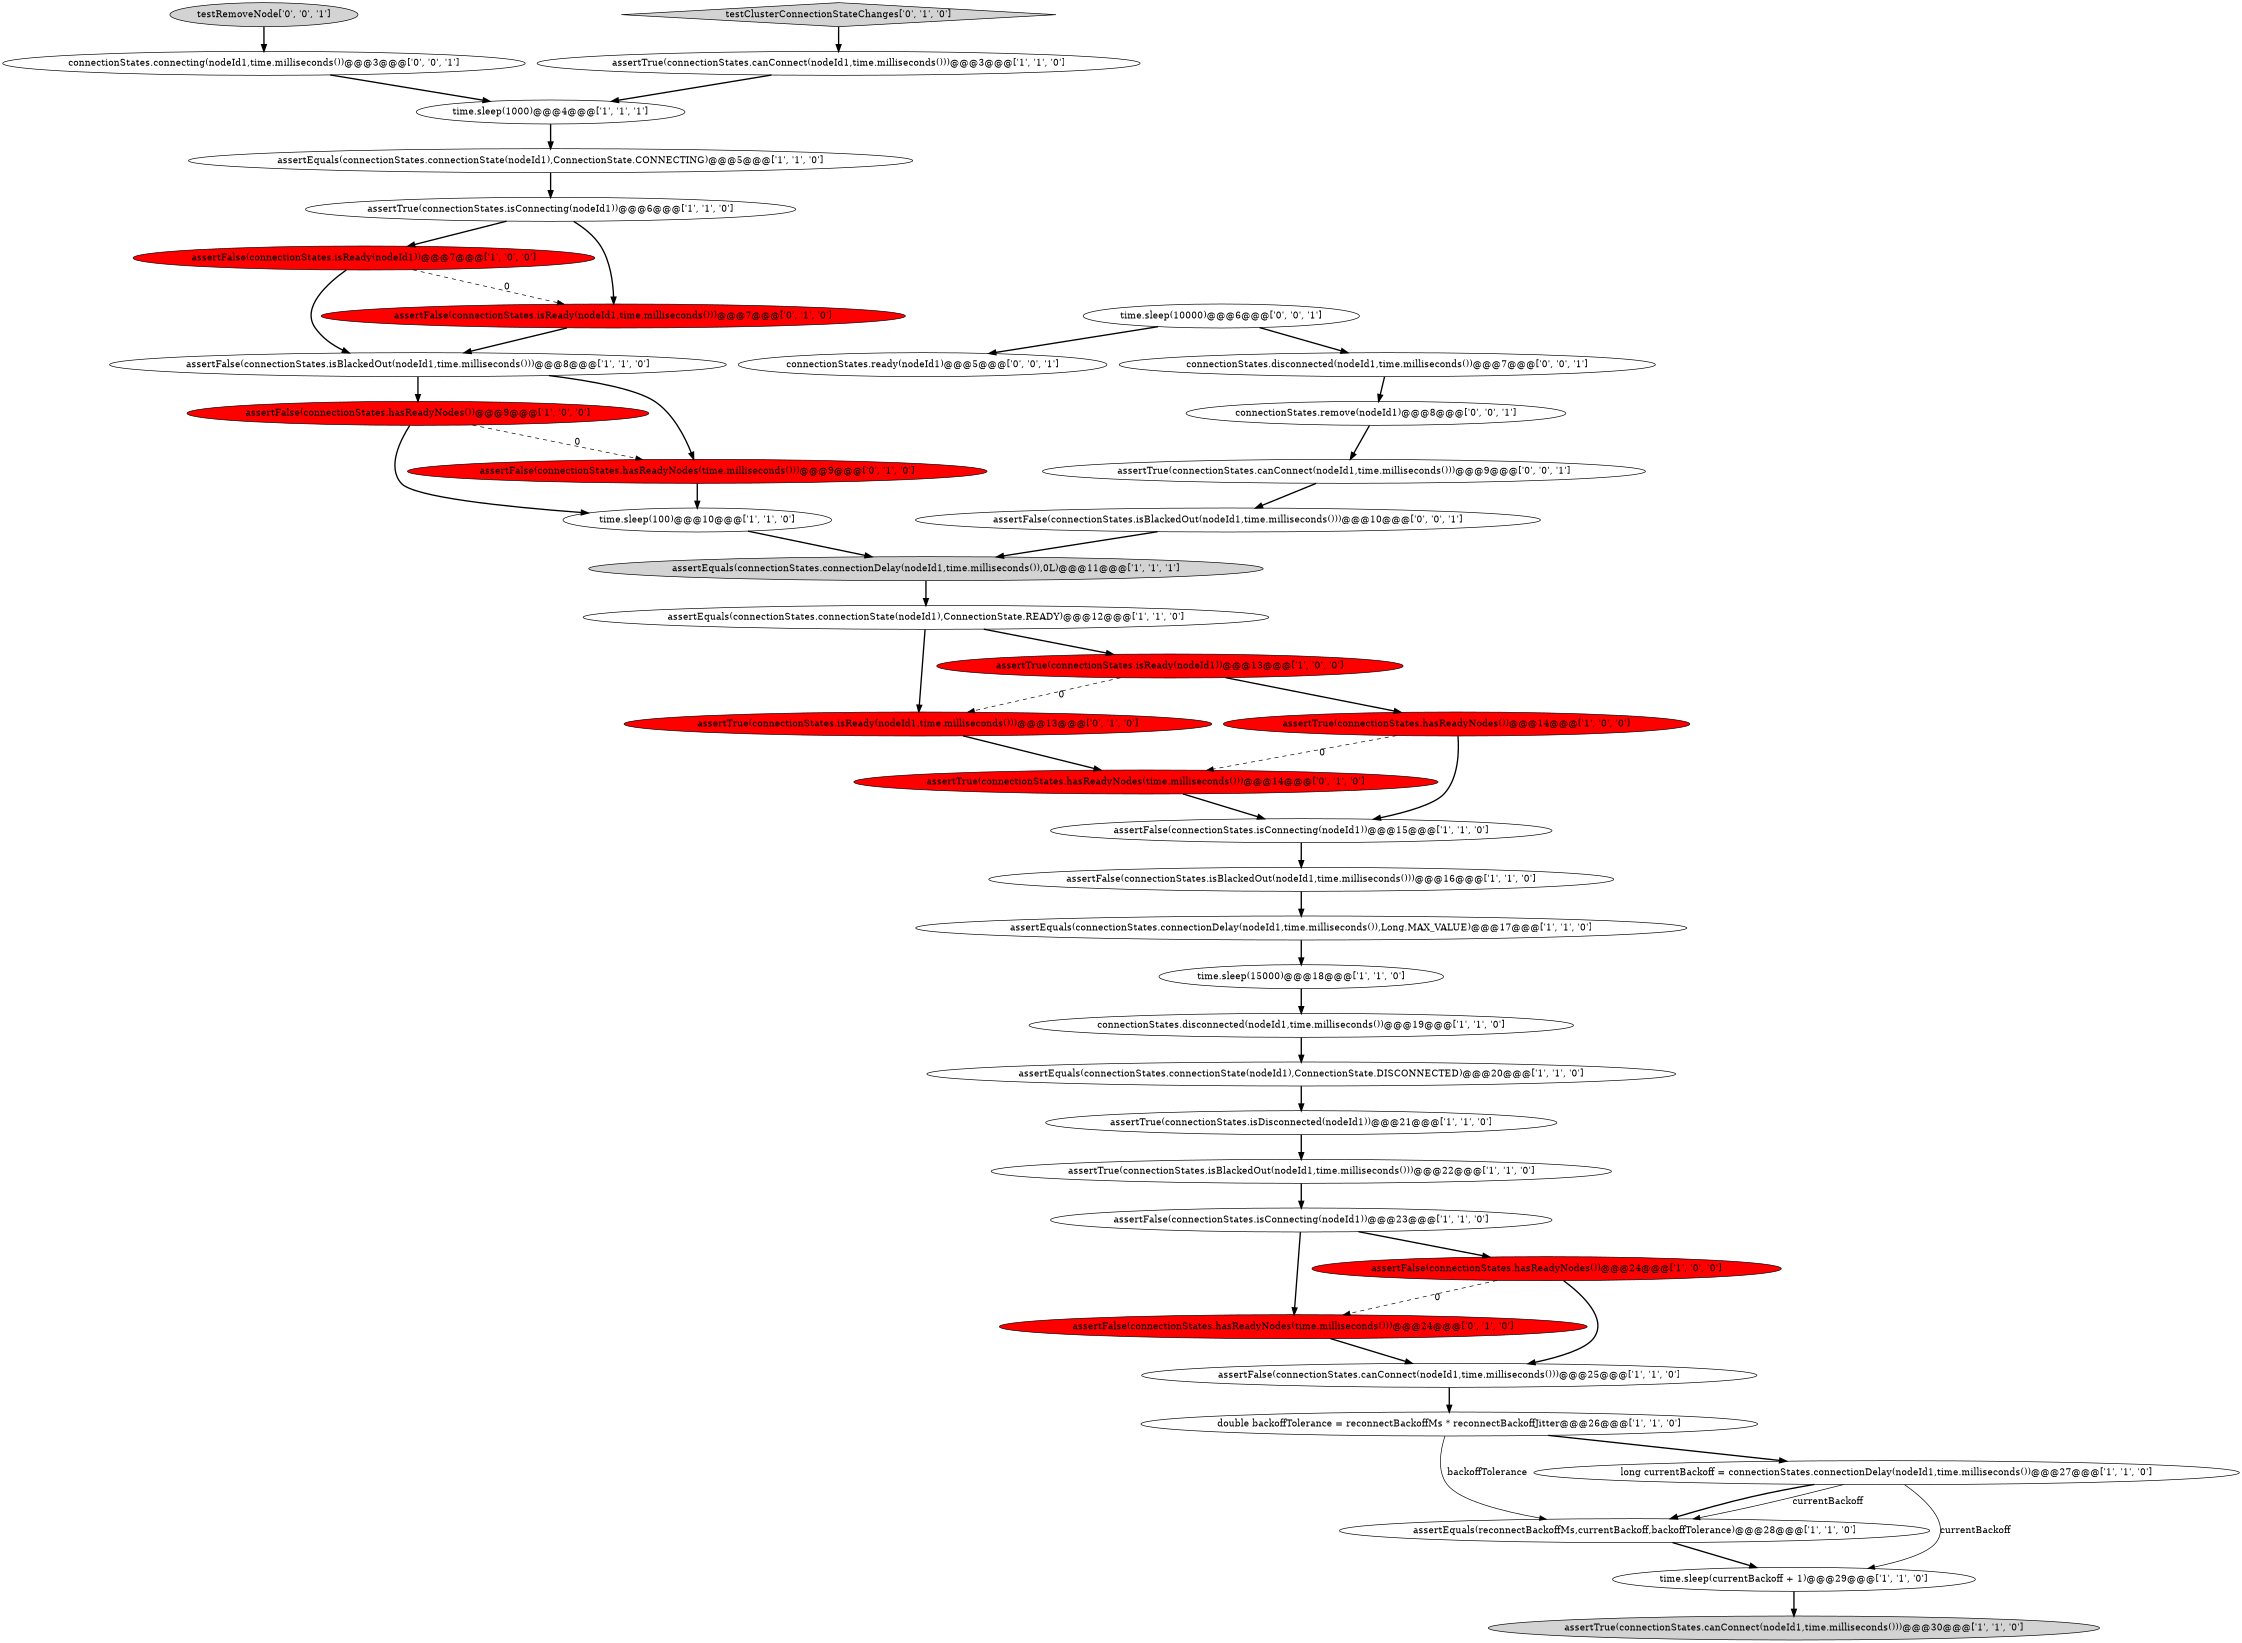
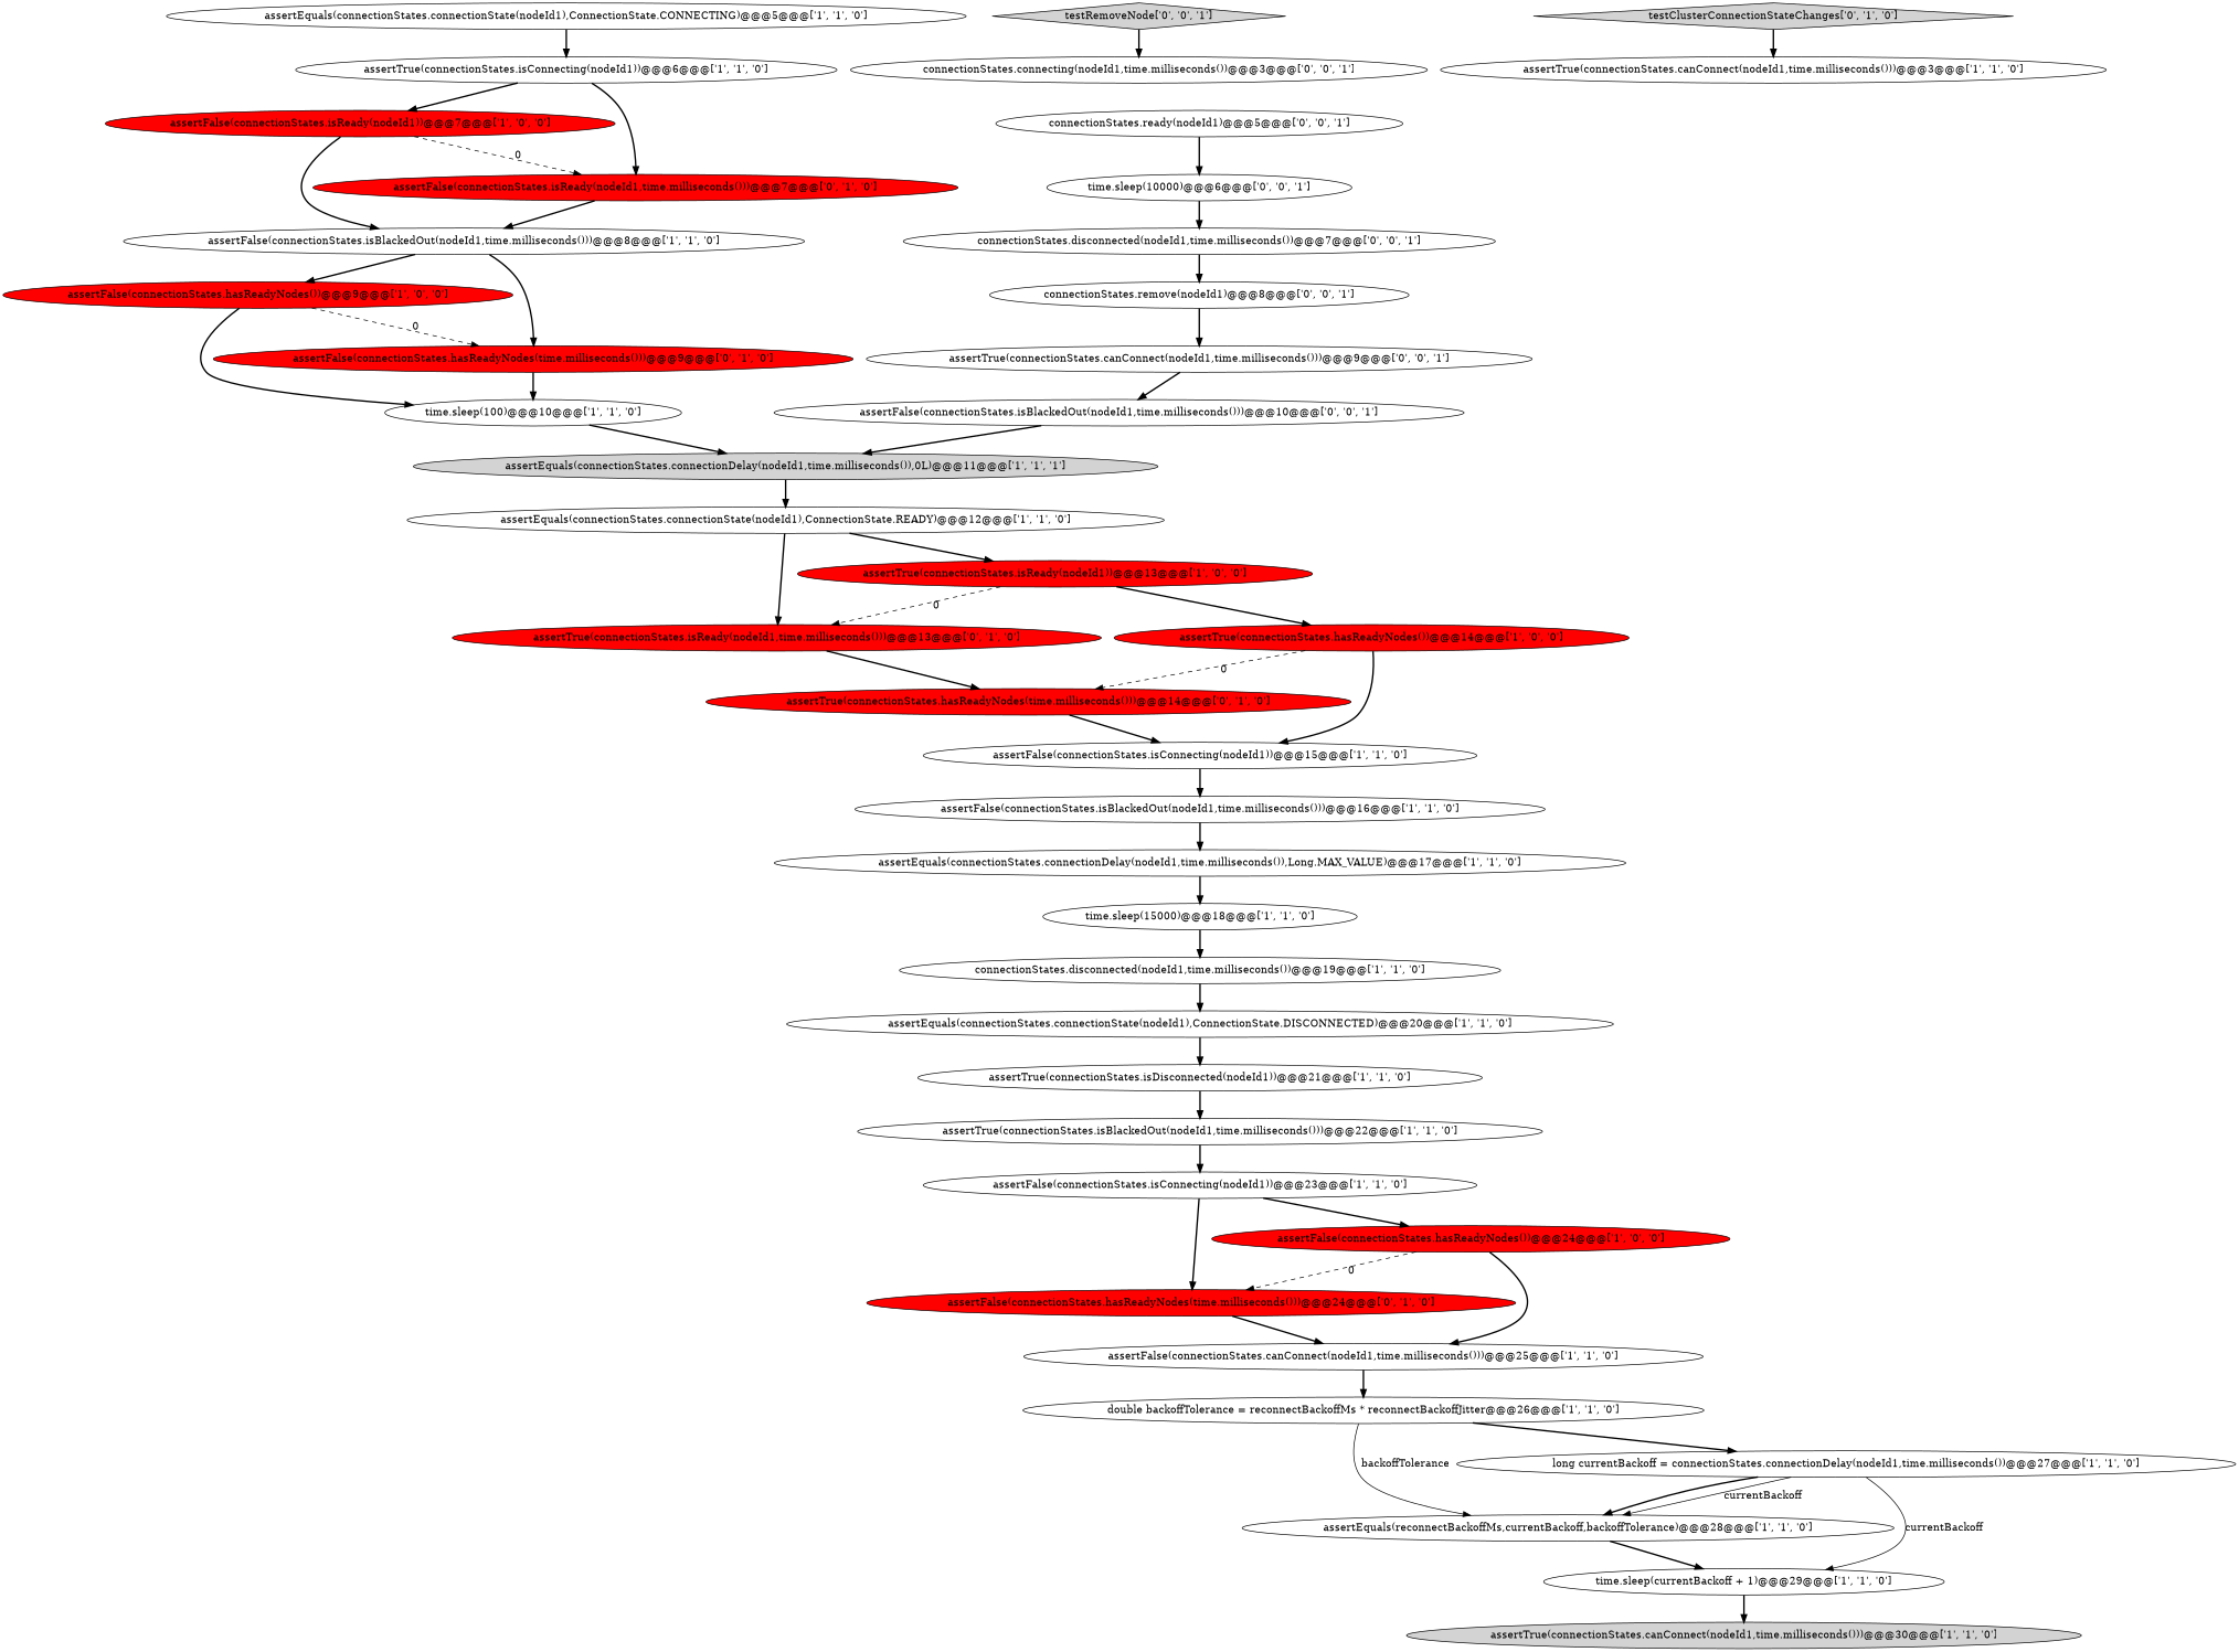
  digraph {
    node [fillcolor=white shape=ellipse style=filled]
    edge [style=bold]
    n1 [label="assertFalse(connectionStates.isBlackedOut(nodeId1,time.milliseconds()))@@@10@@@['0', '0', '1']"]
    n2 [fillcolor=lightgray label="assertEquals(connectionStates.connectionDelay(nodeId1,time.milliseconds()),0L)@@@11@@@['1', '1', '1']"]
    n3 [label="assertEquals(connectionStates.connectionState(nodeId1),ConnectionState.READY)@@@12@@@['1', '1', '0']"]
    n4 [fillcolor=red label="assertFalse(connectionStates.isReady(nodeId1))@@@7@@@['1', '0', '0']"]
    n5 [fillcolor=red label="assertFalse(connectionStates.isReady(nodeId1,time.milliseconds()))@@@7@@@['0', '1', '0']"]
    n6 [label="assertFalse(connectionStates.isBlackedOut(nodeId1,time.milliseconds()))@@@8@@@['1', '1', '0']"]
    n7 [fillcolor=red label="assertFalse(connectionStates.hasReadyNodes(time.milliseconds()))@@@9@@@['0', '1', '0']"]
    n8 [fillcolor=red label="assertFalse(connectionStates.hasReadyNodes())@@@9@@@['1', '0', '0']"]
    n9 [label="assertTrue(connectionStates.canConnect(nodeId1,time.milliseconds()))@@@9@@@['0', '0', '1']"]
    n10 [label="double backoffTolerance = reconnectBackoffMs * reconnectBackoffJitter@@@26@@@['1', '1', '0']"]
    n11 [label="assertEquals(reconnectBackoffMs,currentBackoff,backoffTolerance)@@@28@@@['1', '1', '0']"]
    n12 [label="long currentBackoff = connectionStates.connectionDelay(nodeId1,time.milliseconds())@@@27@@@['1', '1', '0']"]
    n13 [label="time.sleep(currentBackoff + 1)@@@29@@@['1', '1', '0']"]
    n14 [fillcolor=lightgray label="assertTrue(connectionStates.canConnect(nodeId1,time.milliseconds()))@@@30@@@['1', '1', '0']"]
-   n15 [fillcolor=lightgray label="testRemoveNode['0', '0', '1']"]
+   n15 [fillcolor=lightgray label="testRemoveNode['0', '0', '1']" shape=diamond]
    n16 [label="connectionStates.connecting(nodeId1,time.milliseconds())@@@3@@@['0', '0', '1']"]
-   n17 [label="time.sleep(1000)@@@4@@@['1', '1', '1']"]
    n18 [label="assertTrue(connectionStates.isBlackedOut(nodeId1,time.milliseconds()))@@@22@@@['1', '1', '0']"]
    n19 [label="assertFalse(connectionStates.isConnecting(nodeId1))@@@23@@@['1', '1', '0']"]
    n20 [fillcolor=red label="assertFalse(connectionStates.hasReadyNodes(time.milliseconds()))@@@24@@@['0', '1', '0']"]
    n21 [fillcolor=red label="assertFalse(connectionStates.hasReadyNodes())@@@24@@@['1', '0', '0']"]
    n22 [label="assertEquals(connectionStates.connectionState(nodeId1),ConnectionState.DISCONNECTED)@@@20@@@['1', '1', '0']"]
    n23 [label="assertTrue(connectionStates.isDisconnected(nodeId1))@@@21@@@['1', '1', '0']"]
    n24 [label="time.sleep(100)@@@10@@@['1', '1', '0']"]
    n25 [fillcolor=red label="assertTrue(connectionStates.isReady(nodeId1,time.milliseconds()))@@@13@@@['0', '1', '0']"]
    n26 [fillcolor=red label="assertTrue(connectionStates.isReady(nodeId1))@@@13@@@['1', '0', '0']"]
    n27 [label="assertFalse(connectionStates.canConnect(nodeId1,time.milliseconds()))@@@25@@@['1', '1', '0']"]
    n28 [label="connectionStates.remove(nodeId1)@@@8@@@['0', '0', '1']"]
    n29 [label="assertTrue(connectionStates.isConnecting(nodeId1))@@@6@@@['1', '1', '0']"]
    n30 [label="connectionStates.ready(nodeId1)@@@5@@@['0', '0', '1']"]
    n31 [label="time.sleep(10000)@@@6@@@['0', '0', '1']"]
    n32 [label="connectionStates.disconnected(nodeId1,time.milliseconds())@@@7@@@['0', '0', '1']"]
    n33 [fillcolor=red label="assertTrue(connectionStates.hasReadyNodes(time.milliseconds()))@@@14@@@['0', '1', '0']"]
    n34 [label="assertFalse(connectionStates.isConnecting(nodeId1))@@@15@@@['1', '1', '0']"]
    n35 [label="assertEquals(connectionStates.connectionState(nodeId1),ConnectionState.CONNECTING)@@@5@@@['1', '1', '0']"]
    n36 [label="assertFalse(connectionStates.isBlackedOut(nodeId1,time.milliseconds()))@@@16@@@['1', '1', '0']"]
    n37 [label="assertEquals(connectionStates.connectionDelay(nodeId1,time.milliseconds()),Long.MAX_VALUE)@@@17@@@['1', '1', '0']"]
    n38 [fillcolor=red label="assertTrue(connectionStates.hasReadyNodes())@@@14@@@['1', '0', '0']"]
    n39 [label="assertTrue(connectionStates.canConnect(nodeId1,time.milliseconds()))@@@3@@@['1', '1', '0']"]
    n40 [label="connectionStates.disconnected(nodeId1,time.milliseconds())@@@19@@@['1', '1', '0']"]
    n41 [label="time.sleep(15000)@@@18@@@['1', '1', '0']"]
    n42 [fillcolor=lightgray label="testClusterConnectionStateChanges['0', '1', '0']" shape=diamond]
    n1 -> n2
    n2 -> n3
    n3 -> n25
    n3 -> n26
    n4 -> n5 [label=0 style=dashed]
    n4 -> n6
    n5 -> n6
    n6 -> n7
    n6 -> n8
    n7 -> n24
    n8 -> n7 [label=0 style=dashed]
    n8 -> n24
    n9 -> n1
    n10 -> n11 [label=backoffTolerance style=solid]
    n10 -> n12
    n11 -> n13
    n12 -> n11 [label=currentBackoff style=solid]
    n12 -> n11
    n12 -> n13 [label=currentBackoff style=solid]
    n13 -> n14
    n15 -> n16
-   n16 -> n17
-   n17 -> n35
    n18 -> n19
    n19 -> n20
    n19 -> n21
    n20 -> n27
    n21 -> n20 [label=0 style=dashed]
    n21 -> n27
    n22 -> n23
    n23 -> n18
    n24 -> n2
    n25 -> n33
    n26 -> n25 [label=0 style=dashed]
    n26 -> n38
    n27 -> n10
    n28 -> n9
    n29 -> n4
    n29 -> n5
-   n31 -> n30
+   n30 -> n31
    n31 -> n32
    n32 -> n28
    n33 -> n34
    n34 -> n36
    n35 -> n29
    n36 -> n37
    n37 -> n41
    n38 -> n33 [label=0 style=dashed]
    n38 -> n34
-   n39 -> n17
    n40 -> n22
    n41 -> n40
    n42 -> n39
  }
